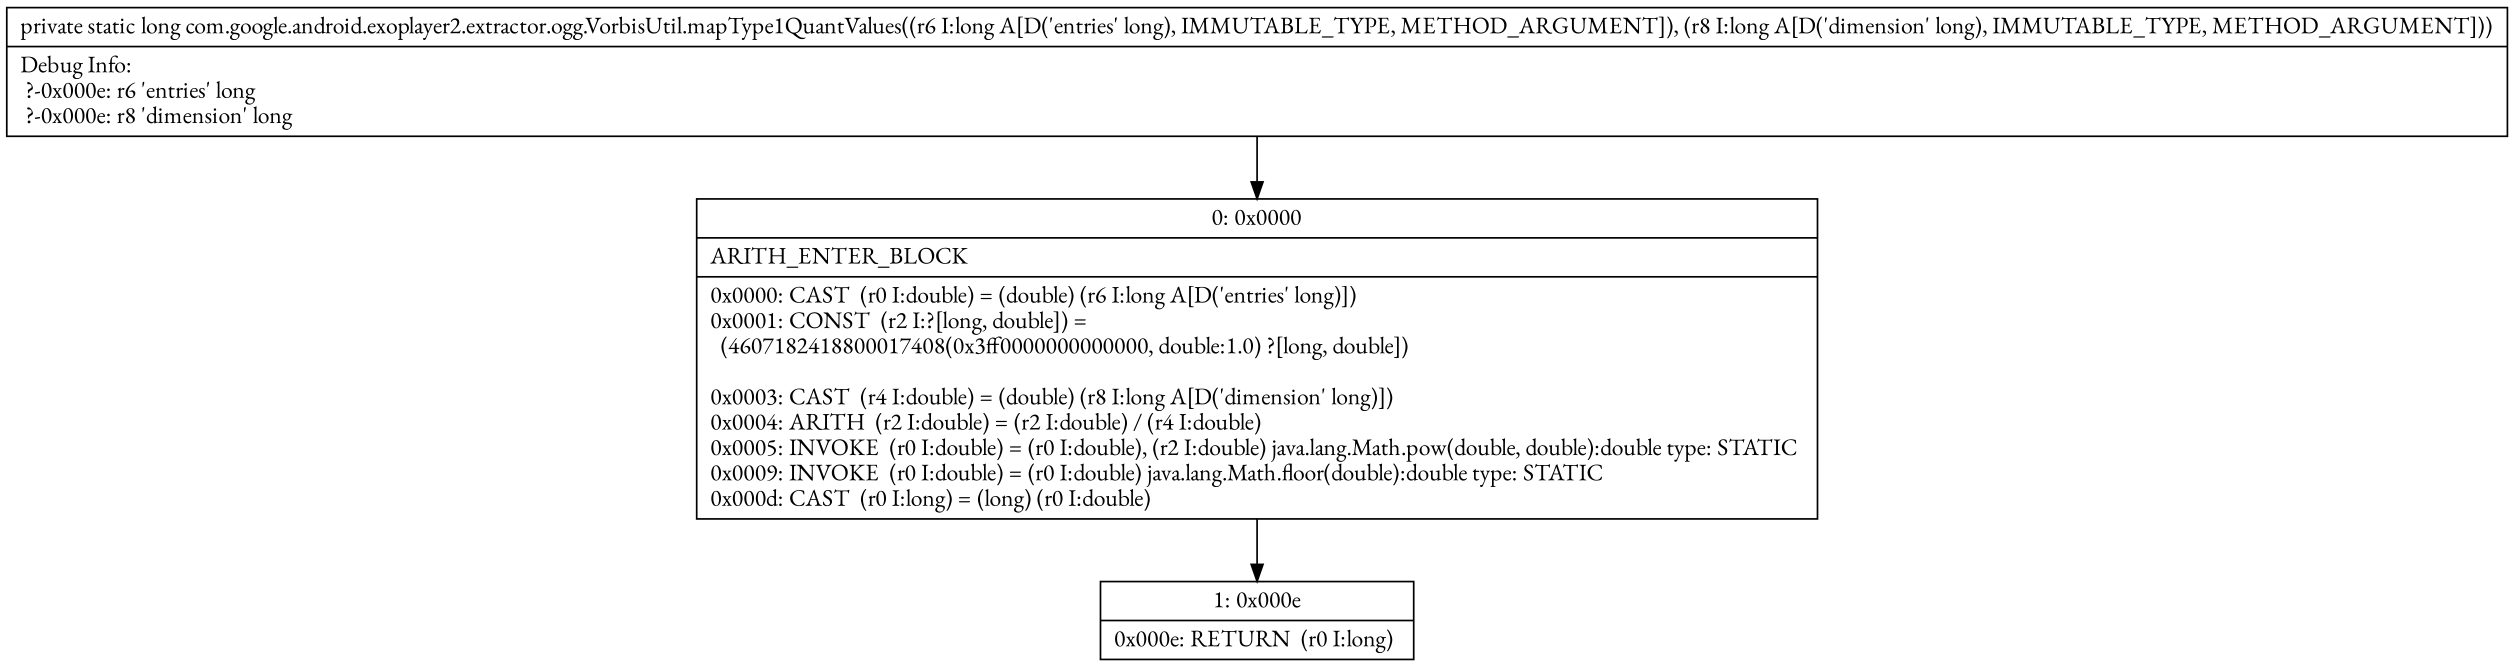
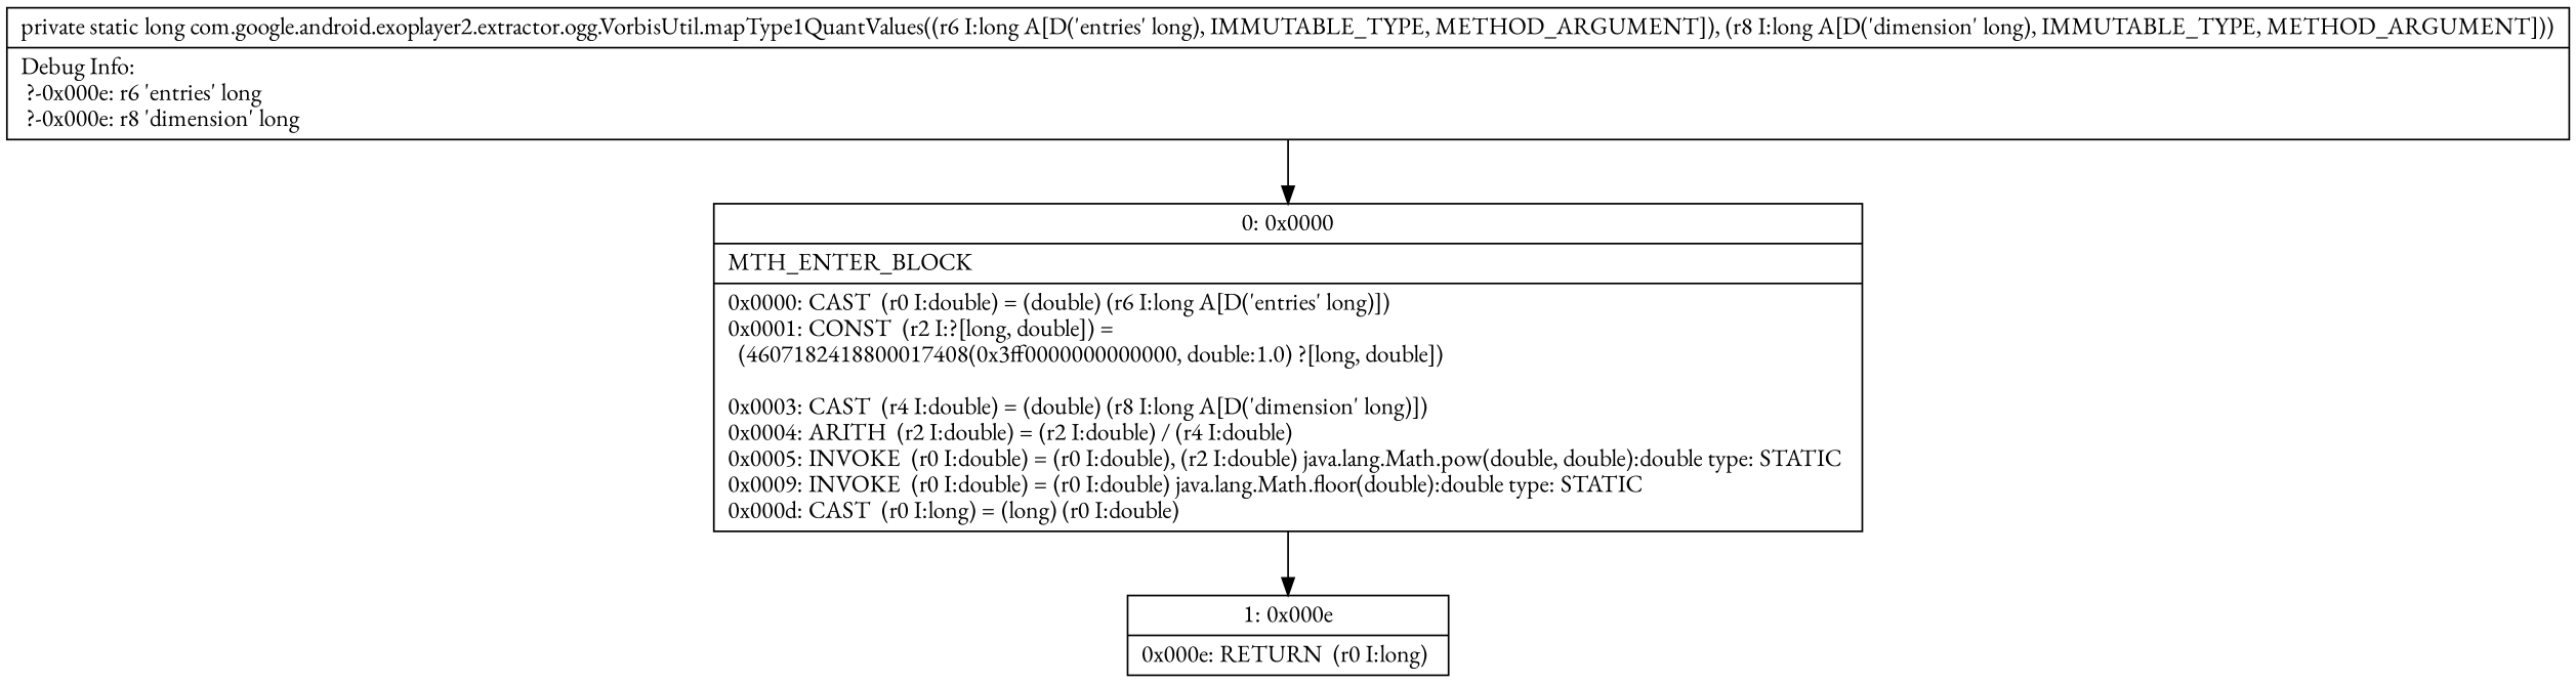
  digraph {
    fontname="EB Garamond"
    node [shape=record fontname="EB Garamond"]
    edge [fontname="EB Garamond"]
-   n1 [label="{0\:\ 0x0000|ARITH_ENTER_BLOCK\l|0x0000: CAST  (r0 I:double) = (double) (r6 I:long A[D('entries' long)]) \l0x0001: CONST  (r2 I:?[long, double]) = \l  (4607182418800017408(0x3ff0000000000000, double:1.0) ?[long, double])\l \l0x0003: CAST  (r4 I:double) = (double) (r8 I:long A[D('dimension' long)]) \l0x0004: ARITH  (r2 I:double) = (r2 I:double) \/ (r4 I:double) \l0x0005: INVOKE  (r0 I:double) = (r0 I:double), (r2 I:double) java.lang.Math.pow(double, double):double type: STATIC \l0x0009: INVOKE  (r0 I:double) = (r0 I:double) java.lang.Math.floor(double):double type: STATIC \l0x000d: CAST  (r0 I:long) = (long) (r0 I:double) \l}"]
+   n1 [label="{0\:\ 0x0000|MTH_ENTER_BLOCK\l|0x0000: CAST  (r0 I:double) = (double) (r6 I:long A[D('entries' long)]) \l0x0001: CONST  (r2 I:?[long, double]) = \l  (4607182418800017408(0x3ff0000000000000, double:1.0) ?[long, double])\l \l0x0003: CAST  (r4 I:double) = (double) (r8 I:long A[D('dimension' long)]) \l0x0004: ARITH  (r2 I:double) = (r2 I:double) \/ (r4 I:double) \l0x0005: INVOKE  (r0 I:double) = (r0 I:double), (r2 I:double) java.lang.Math.pow(double, double):double type: STATIC \l0x0009: INVOKE  (r0 I:double) = (r0 I:double) java.lang.Math.floor(double):double type: STATIC \l0x000d: CAST  (r0 I:long) = (long) (r0 I:double) \l}"]
    n2 [label="{1\:\ 0x000e|0x000e: RETURN  (r0 I:long) \l}"]
    n3 [label="{private static long com.google.android.exoplayer2.extractor.ogg.VorbisUtil.mapType1QuantValues((r6 I:long A[D('entries' long), IMMUTABLE_TYPE, METHOD_ARGUMENT]), (r8 I:long A[D('dimension' long), IMMUTABLE_TYPE, METHOD_ARGUMENT]))  | Debug Info:\l  ?\-0x000e: r6 'entries' long\l  ?\-0x000e: r8 'dimension' long\l}"]
    n1 -> n2
    n3 -> n1
  }
